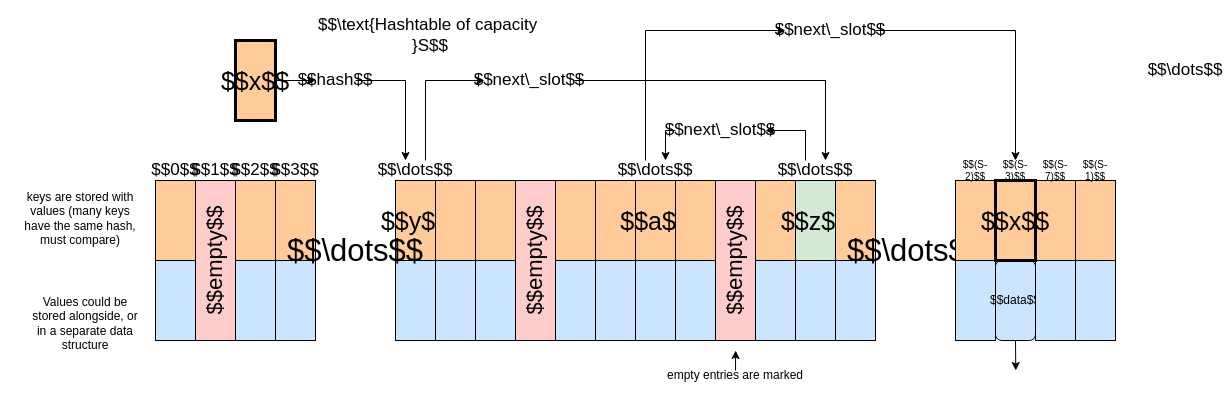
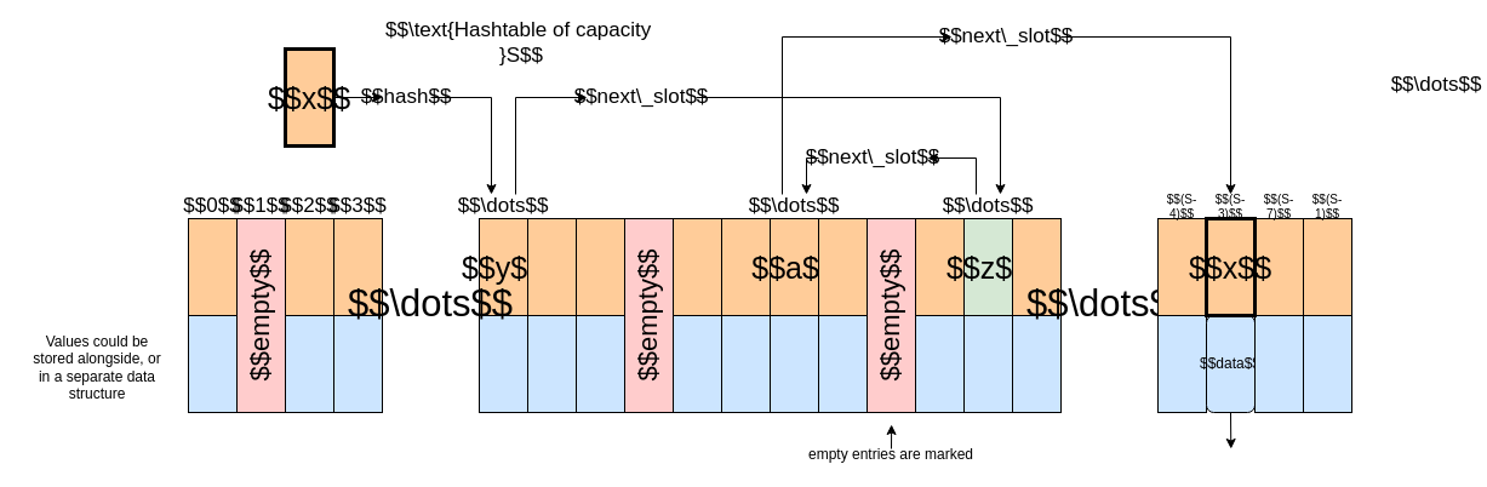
  <mxCell id="0" />
  <mxCell id="1" parent="0" />
  <mxCell id="2" value="" style="rounded=0;whiteSpace=wrap;html=1;fillColor=#cce5ff;strokeColor=#000000;" vertex="1" parent="1"><mxGeometry x="155" y="260" width="40" height="80" as="geometry" /></mxCell>
  <mxCell id="3" value="" style="rounded=0;whiteSpace=wrap;html=1;fillColor=#cce5ff;strokeColor=#000000;" vertex="1" parent="1"><mxGeometry x="235" y="260" width="40" height="80" as="geometry" /></mxCell>
  <mxCell id="4" value="" style="rounded=0;whiteSpace=wrap;html=1;fillColor=#cce5ff;strokeColor=#000000;" vertex="1" parent="1"><mxGeometry x="275" y="260" width="40" height="80" as="geometry" /></mxCell>
  <mxCell id="5" value="" style="rounded=0;whiteSpace=wrap;html=1;fillColor=#cce5ff;strokeColor=#000000;" vertex="1" parent="1"><mxGeometry x="395" y="260" width="40" height="80" as="geometry" /></mxCell>
  <mxCell id="6" value="" style="rounded=0;whiteSpace=wrap;html=1;fillColor=#cce5ff;strokeColor=#000000;" vertex="1" parent="1"><mxGeometry x="435" y="260" width="40" height="80" as="geometry" /></mxCell>
  <mxCell id="7" value="" style="rounded=0;whiteSpace=wrap;html=1;fillColor=#cce5ff;strokeColor=#000000;" vertex="1" parent="1"><mxGeometry x="475" y="260" width="40" height="80" as="geometry" /></mxCell>
  <mxCell id="8" value="" style="rounded=0;whiteSpace=wrap;html=1;fillColor=#cce5ff;strokeColor=#000000;" vertex="1" parent="1"><mxGeometry x="555" y="260" width="40" height="80" as="geometry" /></mxCell>
  <mxCell id="9" value="" style="rounded=0;whiteSpace=wrap;html=1;fillColor=#cce5ff;strokeColor=#000000;" vertex="1" parent="1"><mxGeometry x="595" y="260" width="40" height="80" as="geometry" /></mxCell>
  <mxCell id="10" value="" style="rounded=0;whiteSpace=wrap;html=1;fillColor=#cce5ff;strokeColor=#000000;" vertex="1" parent="1"><mxGeometry x="635" y="260" width="40" height="80" as="geometry" /></mxCell>
  <mxCell id="11" value="" style="rounded=0;whiteSpace=wrap;html=1;fillColor=#cce5ff;strokeColor=#000000;" vertex="1" parent="1"><mxGeometry x="675" y="260" width="40" height="80" as="geometry" /></mxCell>
  <mxCell id="12" value="" style="rounded=0;whiteSpace=wrap;html=1;fillColor=#cce5ff;strokeColor=#000000;" vertex="1" parent="1"><mxGeometry x="755" y="260" width="40" height="80" as="geometry" /></mxCell>
  <mxCell id="13" value="" style="rounded=0;whiteSpace=wrap;html=1;fillColor=#cce5ff;strokeColor=#000000;" vertex="1" parent="1"><mxGeometry x="795" y="260" width="40" height="80" as="geometry" /></mxCell>
  <mxCell id="14" value="" style="rounded=0;whiteSpace=wrap;html=1;fillColor=#cce5ff;strokeColor=#000000;" vertex="1" parent="1"><mxGeometry x="835" y="260" width="40" height="80" as="geometry" /></mxCell>
  <mxCell id="15" value="$$0$$" style="text;html=1;strokeColor=none;fillColor=none;align=center;verticalAlign=middle;whiteSpace=wrap;rounded=0;fontSize=17;" vertex="1" parent="1"><mxGeometry x="155" y="160" width="40" height="20" as="geometry" /></mxCell>
  <mxCell id="16" value="$$1$$" style="text;html=1;strokeColor=none;fillColor=none;align=center;verticalAlign=middle;whiteSpace=wrap;rounded=0;fontSize=17;" vertex="1" parent="1"><mxGeometry x="195" y="160" width="40" height="20" as="geometry" /></mxCell>
  <mxCell id="17" value="$$2$$" style="text;html=1;strokeColor=none;fillColor=none;align=center;verticalAlign=middle;whiteSpace=wrap;rounded=0;fontSize=17;" vertex="1" parent="1"><mxGeometry x="235" y="160" width="40" height="20" as="geometry" /></mxCell>
  <mxCell id="18" value="$$3$$" style="text;html=1;strokeColor=none;fillColor=none;align=center;verticalAlign=middle;whiteSpace=wrap;rounded=0;fontSize=17;" vertex="1" parent="1"><mxGeometry x="275" y="160" width="40" height="20" as="geometry" /></mxCell>
  <mxCell id="19" value="" style="rounded=0;whiteSpace=wrap;html=1;fillColor=#ffcc99;strokeColor=#000000;" vertex="1" parent="1"><mxGeometry x="155" y="180" width="40" height="80" as="geometry" /></mxCell>
  <mxCell id="20" value="" style="rounded=0;whiteSpace=wrap;html=1;fillColor=#ffcc99;strokeColor=#000000;" vertex="1" parent="1"><mxGeometry x="235" y="180" width="40" height="80" as="geometry" /></mxCell>
  <mxCell id="21" value="" style="rounded=0;whiteSpace=wrap;html=1;fillColor=#ffcc99;strokeColor=#000000;" vertex="1" parent="1"><mxGeometry x="275" y="180" width="40" height="80" as="geometry" /></mxCell>
  <mxCell id="22" value="$$y$$" style="rounded=0;whiteSpace=wrap;html=1;fillColor=#ffcc99;strokeColor=#000000;fontSize=25;" vertex="1" parent="1"><mxGeometry x="395" y="180" width="40" height="80" as="geometry" /></mxCell>
  <mxCell id="23" value="" style="rounded=0;whiteSpace=wrap;html=1;fillColor=#ffcc99;strokeColor=#000000;" vertex="1" parent="1"><mxGeometry x="435" y="180" width="40" height="80" as="geometry" /></mxCell>
  <mxCell id="24" value="" style="rounded=0;whiteSpace=wrap;html=1;fillColor=#ffcc99;strokeColor=#000000;" vertex="1" parent="1"><mxGeometry x="475" y="180" width="40" height="80" as="geometry" /></mxCell>
  <mxCell id="25" value="" style="rounded=0;whiteSpace=wrap;html=1;fillColor=#ffcc99;strokeColor=#000000;" vertex="1" parent="1"><mxGeometry x="555" y="180" width="40" height="80" as="geometry" /></mxCell>
  <mxCell id="26" value="" style="rounded=0;whiteSpace=wrap;html=1;fillColor=#ffcc99;strokeColor=#000000;" vertex="1" parent="1"><mxGeometry x="595" y="180" width="40" height="80" as="geometry" /></mxCell>
  <mxCell id="27" value="&lt;span style=&quot;font-size: 25px;&quot;&gt;$$a$$&lt;/span&gt;" style="rounded=0;whiteSpace=wrap;html=1;fillColor=#ffcc99;strokeColor=#000000;" vertex="1" parent="1"><mxGeometry x="635" y="180" width="40" height="80" as="geometry" /></mxCell>
  <mxCell id="28" value="" style="rounded=0;whiteSpace=wrap;html=1;fillColor=#ffcc99;strokeColor=#000000;" vertex="1" parent="1"><mxGeometry x="675" y="180" width="40" height="80" as="geometry" /></mxCell>
  <mxCell id="29" value="" style="rounded=0;whiteSpace=wrap;html=1;fillColor=#ffcc99;strokeColor=#000000;" vertex="1" parent="1"><mxGeometry x="755" y="180" width="40" height="80" as="geometry" /></mxCell>
  <mxCell id="30" value="&lt;span style=&quot;font-size: 25px;&quot;&gt;$$z$$&lt;/span&gt;" style="rounded=0;whiteSpace=wrap;html=1;fillColor=#d5e8d4;strokeColor=#000000;" vertex="1" parent="1"><mxGeometry x="795" y="180" width="40" height="80" as="geometry" /></mxCell>
  <mxCell id="31" value="" style="rounded=0;whiteSpace=wrap;html=1;fillColor=#ffcc99;strokeColor=#000000;" vertex="1" parent="1"><mxGeometry x="835" y="180" width="40" height="80" as="geometry" /></mxCell>
  <mxCell id="32" value="$$\dots$$" style="text;html=1;strokeColor=none;fillColor=none;align=center;verticalAlign=middle;whiteSpace=wrap;rounded=0;fontSize=31;" vertex="1" parent="1"><mxGeometry x="335" y="230" width="40" height="40" as="geometry" /></mxCell>
  <mxCell id="33" value="$$\dots$$" style="text;html=1;strokeColor=none;fillColor=none;align=center;verticalAlign=middle;whiteSpace=wrap;rounded=0;fontSize=31;" vertex="1" parent="1"><mxGeometry x="895" y="230" width="40" height="40" as="geometry" /></mxCell>
  <mxCell id="34" value="" style="rounded=0;whiteSpace=wrap;html=1;fillColor=#cce5ff;strokeColor=#000000;" vertex="1" parent="1"><mxGeometry x="955" y="260" width="40" height="80" as="geometry" /></mxCell>
  <mxCell id="35" style="edgeStyle=orthogonalEdgeStyle;rounded=0;orthogonalLoop=1;jettySize=auto;html=1;exitX=0.5;exitY=1;exitDx=0;exitDy=0;fontSize=25;" edge="1" parent="1" source="36"><mxGeometry relative="1" as="geometry"><mxPoint x="1015.286" y="370" as="targetPoint" /></mxGeometry></mxCell>
  <mxCell id="36" value="$$data$$" style="whiteSpace=wrap;html=1;fillColor=#cce5ff;strokeColor=#000000;rounded=1;" vertex="1" parent="1"><mxGeometry x="995" y="260" width="40" height="80" as="geometry" /></mxCell>
  <mxCell id="37" value="" style="rounded=0;whiteSpace=wrap;html=1;fillColor=#cce5ff;strokeColor=#000000;" vertex="1" parent="1"><mxGeometry x="1035" y="260" width="40" height="80" as="geometry" /></mxCell>
  <mxCell id="38" value="" style="rounded=0;whiteSpace=wrap;html=1;fillColor=#cce5ff;strokeColor=#000000;" vertex="1" parent="1"><mxGeometry x="1075" y="260" width="40" height="80" as="geometry" /></mxCell>
  <mxCell id="39" value="" style="rounded=0;whiteSpace=wrap;html=1;fillColor=#ffcc99;strokeColor=#000000;" vertex="1" parent="1"><mxGeometry x="955" y="180" width="40" height="80" as="geometry" /></mxCell>
  <mxCell id="40" value="" style="rounded=0;whiteSpace=wrap;html=1;fillColor=#ffcc99;strokeColor=#000000;" vertex="1" parent="1"><mxGeometry x="1035" y="180" width="40" height="80" as="geometry" /></mxCell>
  <mxCell id="41" value="" style="rounded=0;whiteSpace=wrap;html=1;fillColor=#ffcc99;strokeColor=#000000;" vertex="1" parent="1"><mxGeometry x="1075" y="180" width="40" height="80" as="geometry" /></mxCell>
  <mxCell id="42" value="$$(S-3)$$" style="text;html=1;strokeColor=none;fillColor=none;align=center;verticalAlign=middle;whiteSpace=wrap;rounded=0;fontSize=10;" vertex="1" parent="1"><mxGeometry x="995" y="160" width="40" height="20" as="geometry" /></mxCell>
- <mxCell id="43" value="$$(S-2)$$" style="text;html=1;strokeColor=none;fillColor=none;align=center;verticalAlign=middle;whiteSpace=wrap;rounded=0;fontSize=10;" vertex="1" parent="1"><mxGeometry x="955" y="160" width="40" height="20" as="geometry" /></mxCell>
+ <mxCell id="43" value="$$(S-4)$$" style="text;html=1;strokeColor=none;fillColor=none;align=center;verticalAlign=middle;whiteSpace=wrap;rounded=0;fontSize=10;" vertex="1" parent="1"><mxGeometry x="955" y="160" width="40" height="20" as="geometry" /></mxCell>
  <mxCell id="44" value="$$(S-7)$$" style="text;html=1;strokeColor=none;fillColor=none;align=center;verticalAlign=middle;whiteSpace=wrap;rounded=0;fontSize=10;" vertex="1" parent="1"><mxGeometry x="1035" y="160" width="40" height="20" as="geometry" /></mxCell>
  <mxCell id="45" value="$$(S-1)$$" style="text;html=1;strokeColor=none;fillColor=none;align=center;verticalAlign=middle;whiteSpace=wrap;rounded=0;fontSize=10;" vertex="1" parent="1"><mxGeometry x="1075" y="160" width="40" height="20" as="geometry" /></mxCell>
  <mxCell id="46" value="$$\text{Hashtable of capacity&amp;nbsp; }S$$" style="text;html=1;strokeColor=none;fillColor=none;align=center;verticalAlign=middle;whiteSpace=wrap;rounded=0;fontSize=17;" vertex="1" parent="1"><mxGeometry x="315" y="20" width="230" height="30" as="geometry" /></mxCell>
  <mxCell id="47" style="edgeStyle=orthogonalEdgeStyle;rounded=0;orthogonalLoop=1;jettySize=auto;html=1;exitX=1;exitY=0.5;exitDx=0;exitDy=0;entryX=0;entryY=0.5;entryDx=0;entryDy=0;fontSize=25;" edge="1" parent="1" source="48" target="50"><mxGeometry relative="1" as="geometry" /></mxCell>
  <mxCell id="48" value="$$x$$" style="rounded=0;whiteSpace=wrap;html=1;fillColor=#ffcc99;strokeColor=#000000;fontSize=25;strokeWidth=3;" vertex="1" parent="1"><mxGeometry x="235" y="40" width="40" height="80" as="geometry" /></mxCell>
  <mxCell id="49" style="edgeStyle=orthogonalEdgeStyle;rounded=0;orthogonalLoop=1;jettySize=auto;html=1;exitX=1;exitY=0.5;exitDx=0;exitDy=0;entryX=0.25;entryY=0;entryDx=0;entryDy=0;fontSize=17;" edge="1" parent="1" source="50" target="52"><mxGeometry relative="1" as="geometry"><mxPoint x="275" y="90" as="sourcePoint" /></mxGeometry></mxCell>
  <mxCell id="50" value="$$hash$$" style="text;html=1;strokeColor=none;fillColor=none;align=center;verticalAlign=middle;whiteSpace=wrap;rounded=0;fontSize=17;" vertex="1" parent="1"><mxGeometry x="315" y="70" width="40" height="20" as="geometry" /></mxCell>
  <mxCell id="51" style="edgeStyle=orthogonalEdgeStyle;rounded=0;orthogonalLoop=1;jettySize=auto;html=1;exitX=0.75;exitY=0;exitDx=0;exitDy=0;fontSize=25;entryX=0;entryY=0.5;entryDx=0;entryDy=0;" edge="1" parent="1" source="52" target="54"><mxGeometry relative="1" as="geometry"><mxPoint x="475" y="80" as="targetPoint" /></mxGeometry></mxCell>
  <mxCell id="52" value="$$\dots$$" style="text;html=1;strokeColor=none;fillColor=none;align=center;verticalAlign=middle;whiteSpace=wrap;rounded=0;fontSize=17;" vertex="1" parent="1"><mxGeometry x="395" y="160" width="40" height="20" as="geometry" /></mxCell>
  <mxCell id="53" style="edgeStyle=orthogonalEdgeStyle;rounded=0;orthogonalLoop=1;jettySize=auto;html=1;exitX=1;exitY=0.5;exitDx=0;exitDy=0;entryX=0.75;entryY=0;entryDx=0;entryDy=0;fontSize=25;" edge="1" parent="1" source="54" target="58"><mxGeometry relative="1" as="geometry" /></mxCell>
  <mxCell id="54" value="$$next\_slot$$" style="text;html=1;strokeColor=none;fillColor=none;align=center;verticalAlign=middle;whiteSpace=wrap;rounded=0;fontSize=17;" vertex="1" parent="1"><mxGeometry x="484" y="70" width="90" height="20" as="geometry" /></mxCell>
  <mxCell id="55" style="edgeStyle=orthogonalEdgeStyle;rounded=0;orthogonalLoop=1;jettySize=auto;html=1;exitX=0.25;exitY=0;exitDx=0;exitDy=0;entryX=0;entryY=0.5;entryDx=0;entryDy=0;fontSize=25;" edge="1" parent="1" source="56" target="69"><mxGeometry relative="1" as="geometry" /></mxCell>
  <mxCell id="56" value="$$\dots$$" style="text;html=1;strokeColor=none;fillColor=none;align=center;verticalAlign=middle;whiteSpace=wrap;rounded=0;fontSize=17;" vertex="1" parent="1"><mxGeometry x="635" y="160" width="40" height="20" as="geometry" /></mxCell>
  <mxCell id="57" style="edgeStyle=orthogonalEdgeStyle;rounded=0;orthogonalLoop=1;jettySize=auto;html=1;exitX=0.25;exitY=0;exitDx=0;exitDy=0;entryX=1;entryY=0.5;entryDx=0;entryDy=0;fontSize=25;" edge="1" parent="1" source="58" target="67"><mxGeometry relative="1" as="geometry" /></mxCell>
  <mxCell id="58" value="$$\dots$$" style="text;html=1;strokeColor=none;fillColor=none;align=center;verticalAlign=middle;whiteSpace=wrap;rounded=0;fontSize=17;" vertex="1" parent="1"><mxGeometry x="795" y="160" width="40" height="20" as="geometry" /></mxCell>
  <mxCell id="59" value="$$\dots$$" style="text;html=1;strokeColor=none;fillColor=none;align=center;verticalAlign=middle;whiteSpace=wrap;rounded=0;fontSize=17;" vertex="1" parent="1"><mxGeometry x="1165" y="60" width="40" height="20" as="geometry" /></mxCell>
  <mxCell id="60" value="" style="rounded=0;whiteSpace=wrap;html=1;fillColor=#ffcccc;strokeColor=#000000;" vertex="1" parent="1"><mxGeometry x="515" y="180" width="40" height="160" as="geometry" /></mxCell>
  <mxCell id="61" value="$$empty$$" style="text;html=1;strokeColor=none;fillColor=none;align=center;verticalAlign=middle;whiteSpace=wrap;rounded=0;fontSize=22;rotation=-90;" vertex="1" parent="1"><mxGeometry x="505" y="245" width="60" height="30" as="geometry" /></mxCell>
  <mxCell id="62" value="" style="rounded=0;whiteSpace=wrap;html=1;fillColor=#ffcccc;strokeColor=#000000;" vertex="1" parent="1"><mxGeometry x="715" y="180" width="40" height="160" as="geometry" /></mxCell>
  <mxCell id="63" value="$$empty$$" style="text;html=1;strokeColor=none;fillColor=none;align=center;verticalAlign=middle;whiteSpace=wrap;rounded=0;fontSize=22;rotation=-90;" vertex="1" parent="1"><mxGeometry x="705" y="245" width="60" height="30" as="geometry" /></mxCell>
  <mxCell id="64" value="" style="rounded=0;whiteSpace=wrap;html=1;fillColor=#ffcccc;strokeColor=#000000;" vertex="1" parent="1"><mxGeometry x="195" y="180" width="40" height="160" as="geometry" /></mxCell>
  <mxCell id="65" value="$$empty$$" style="text;html=1;strokeColor=none;fillColor=none;align=center;verticalAlign=middle;whiteSpace=wrap;rounded=0;fontSize=22;rotation=-90;" vertex="1" parent="1"><mxGeometry x="185" y="245" width="60" height="30" as="geometry" /></mxCell>
  <mxCell id="66" style="edgeStyle=orthogonalEdgeStyle;rounded=0;orthogonalLoop=1;jettySize=auto;html=1;exitX=0;exitY=0.5;exitDx=0;exitDy=0;entryX=0.75;entryY=0;entryDx=0;entryDy=0;fontSize=25;" edge="1" parent="1" source="67" target="56"><mxGeometry relative="1" as="geometry" /></mxCell>
  <mxCell id="67" value="$$next\_slot$$" style="text;html=1;strokeColor=none;fillColor=none;align=center;verticalAlign=middle;whiteSpace=wrap;rounded=0;fontSize=17;" vertex="1" parent="1"><mxGeometry x="675" y="120" width="90" height="20" as="geometry" /></mxCell>
  <mxCell id="68" style="edgeStyle=orthogonalEdgeStyle;rounded=0;orthogonalLoop=1;jettySize=auto;html=1;exitX=1;exitY=0.5;exitDx=0;exitDy=0;entryX=0.5;entryY=0;entryDx=0;entryDy=0;fontSize=25;" edge="1" parent="1" source="69" target="42"><mxGeometry relative="1" as="geometry" /></mxCell>
  <mxCell id="69" value="$$next\_slot$$" style="text;html=1;strokeColor=none;fillColor=none;align=center;verticalAlign=middle;whiteSpace=wrap;rounded=0;fontSize=17;" vertex="1" parent="1"><mxGeometry x="785" y="20" width="90" height="20" as="geometry" /></mxCell>
  <mxCell id="70" style="edgeStyle=orthogonalEdgeStyle;rounded=0;orthogonalLoop=1;jettySize=auto;html=1;exitX=0.5;exitY=0;exitDx=0;exitDy=0;fontSize=12;" edge="1" parent="1" source="71"><mxGeometry relative="1" as="geometry"><mxPoint x="735.143" y="350" as="targetPoint" /></mxGeometry></mxCell>
  <mxCell id="71" value="empty entries are marked" style="text;html=1;strokeColor=none;fillColor=none;align=center;verticalAlign=middle;whiteSpace=wrap;rounded=0;fontSize=12;" vertex="1" parent="1"><mxGeometry x="665" y="370" width="140" height="10" as="geometry" /></mxCell>
- <mxCell id="72" value="keys are stored with values (many keys have the same hash, must compare)" style="text;html=1;strokeColor=none;fillColor=none;align=center;verticalAlign=middle;whiteSpace=wrap;rounded=0;fontSize=12;" vertex="1" parent="1"><mxGeometry x="20" y="190" width="120" height="55" as="geometry" /></mxCell>
- <mxCell id="73" value="Values could be stored alongside, or in a separate data structure" style="text;html=1;strokeColor=none;fillColor=none;align=center;verticalAlign=middle;whiteSpace=wrap;rounded=0;fontSize=12;" vertex="1" parent="1"><mxGeometry x="25" y="295" width="120" height="55" as="geometry" /></mxCell>
+ <mxCell id="73" value="Values could be stored alongside, or in a separate data structure" style="text;html=1;strokeColor=none;fillColor=none;align=center;verticalAlign=middle;whiteSpace=wrap;rounded=0;fontSize=12;" vertex="1" parent="1"><mxGeometry x="20" y="275" width="120" height="55" as="geometry" /></mxCell>
  <mxCell id="74" value="&lt;span style=&quot;font-size: 25px;&quot;&gt;$$x$$&lt;/span&gt;" style="rounded=0;whiteSpace=wrap;html=1;fillColor=#ffcc99;strokeColor=#000000;strokeWidth=3;" vertex="1" parent="1"><mxGeometry x="995" y="180" width="40" height="80" as="geometry" /></mxCell>
